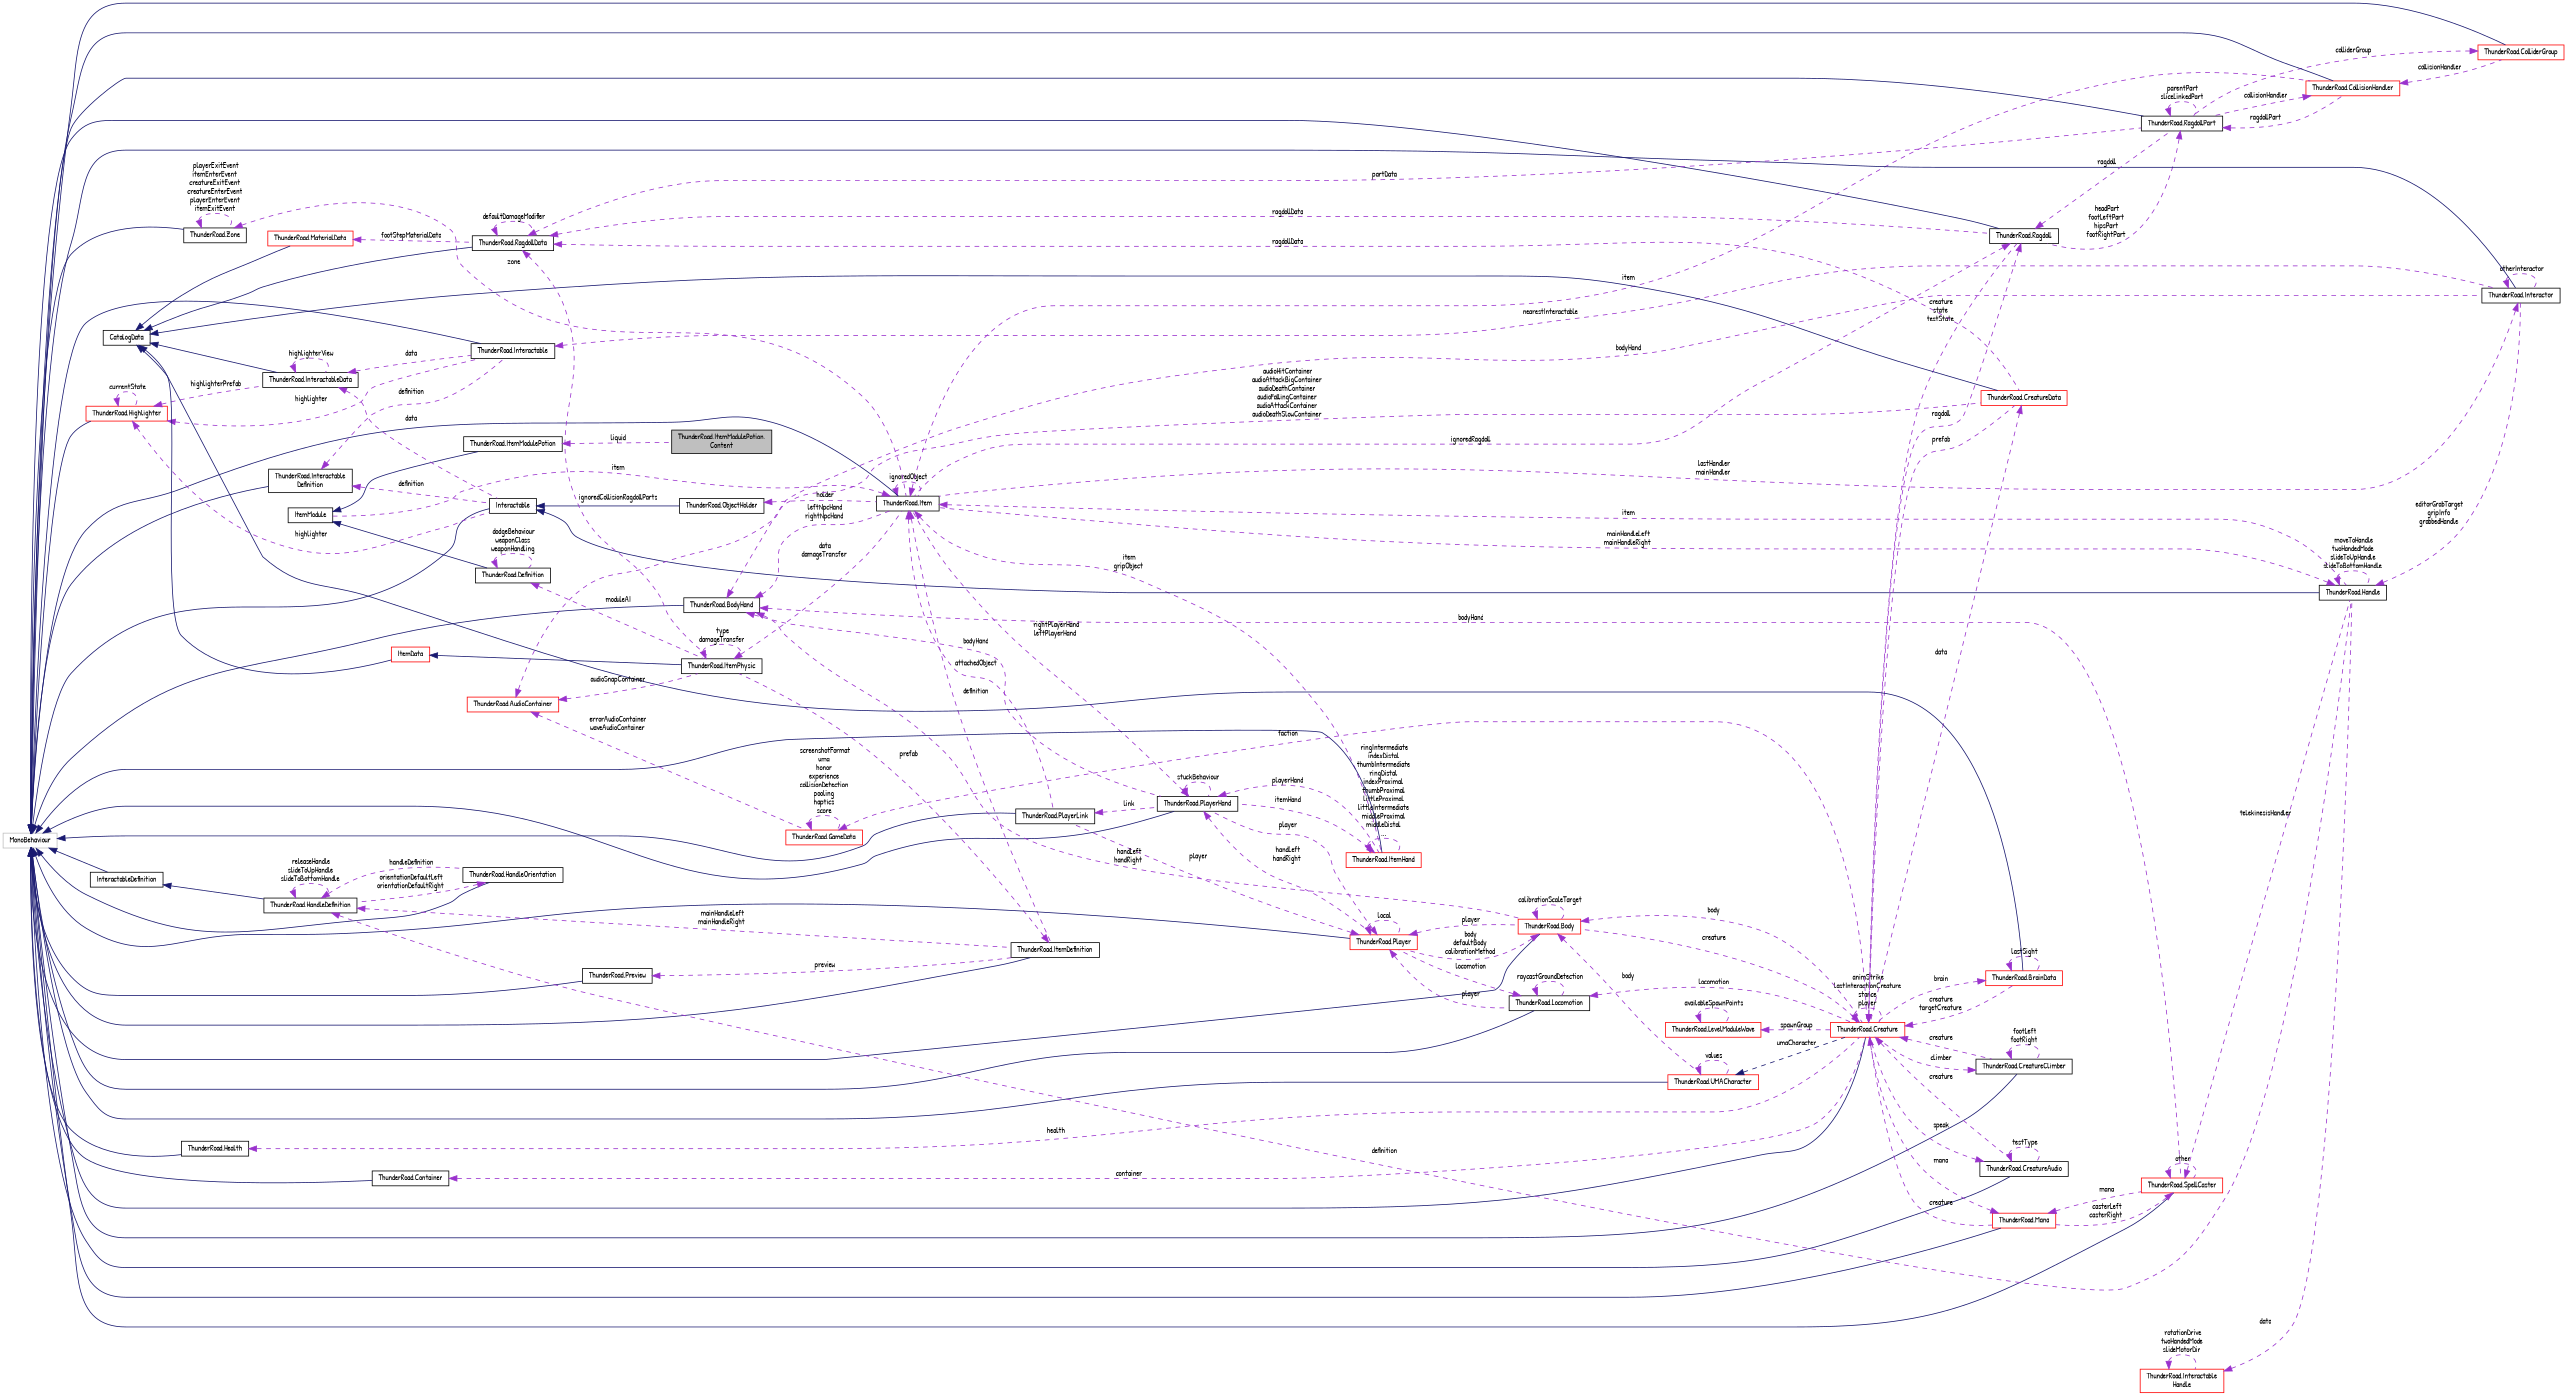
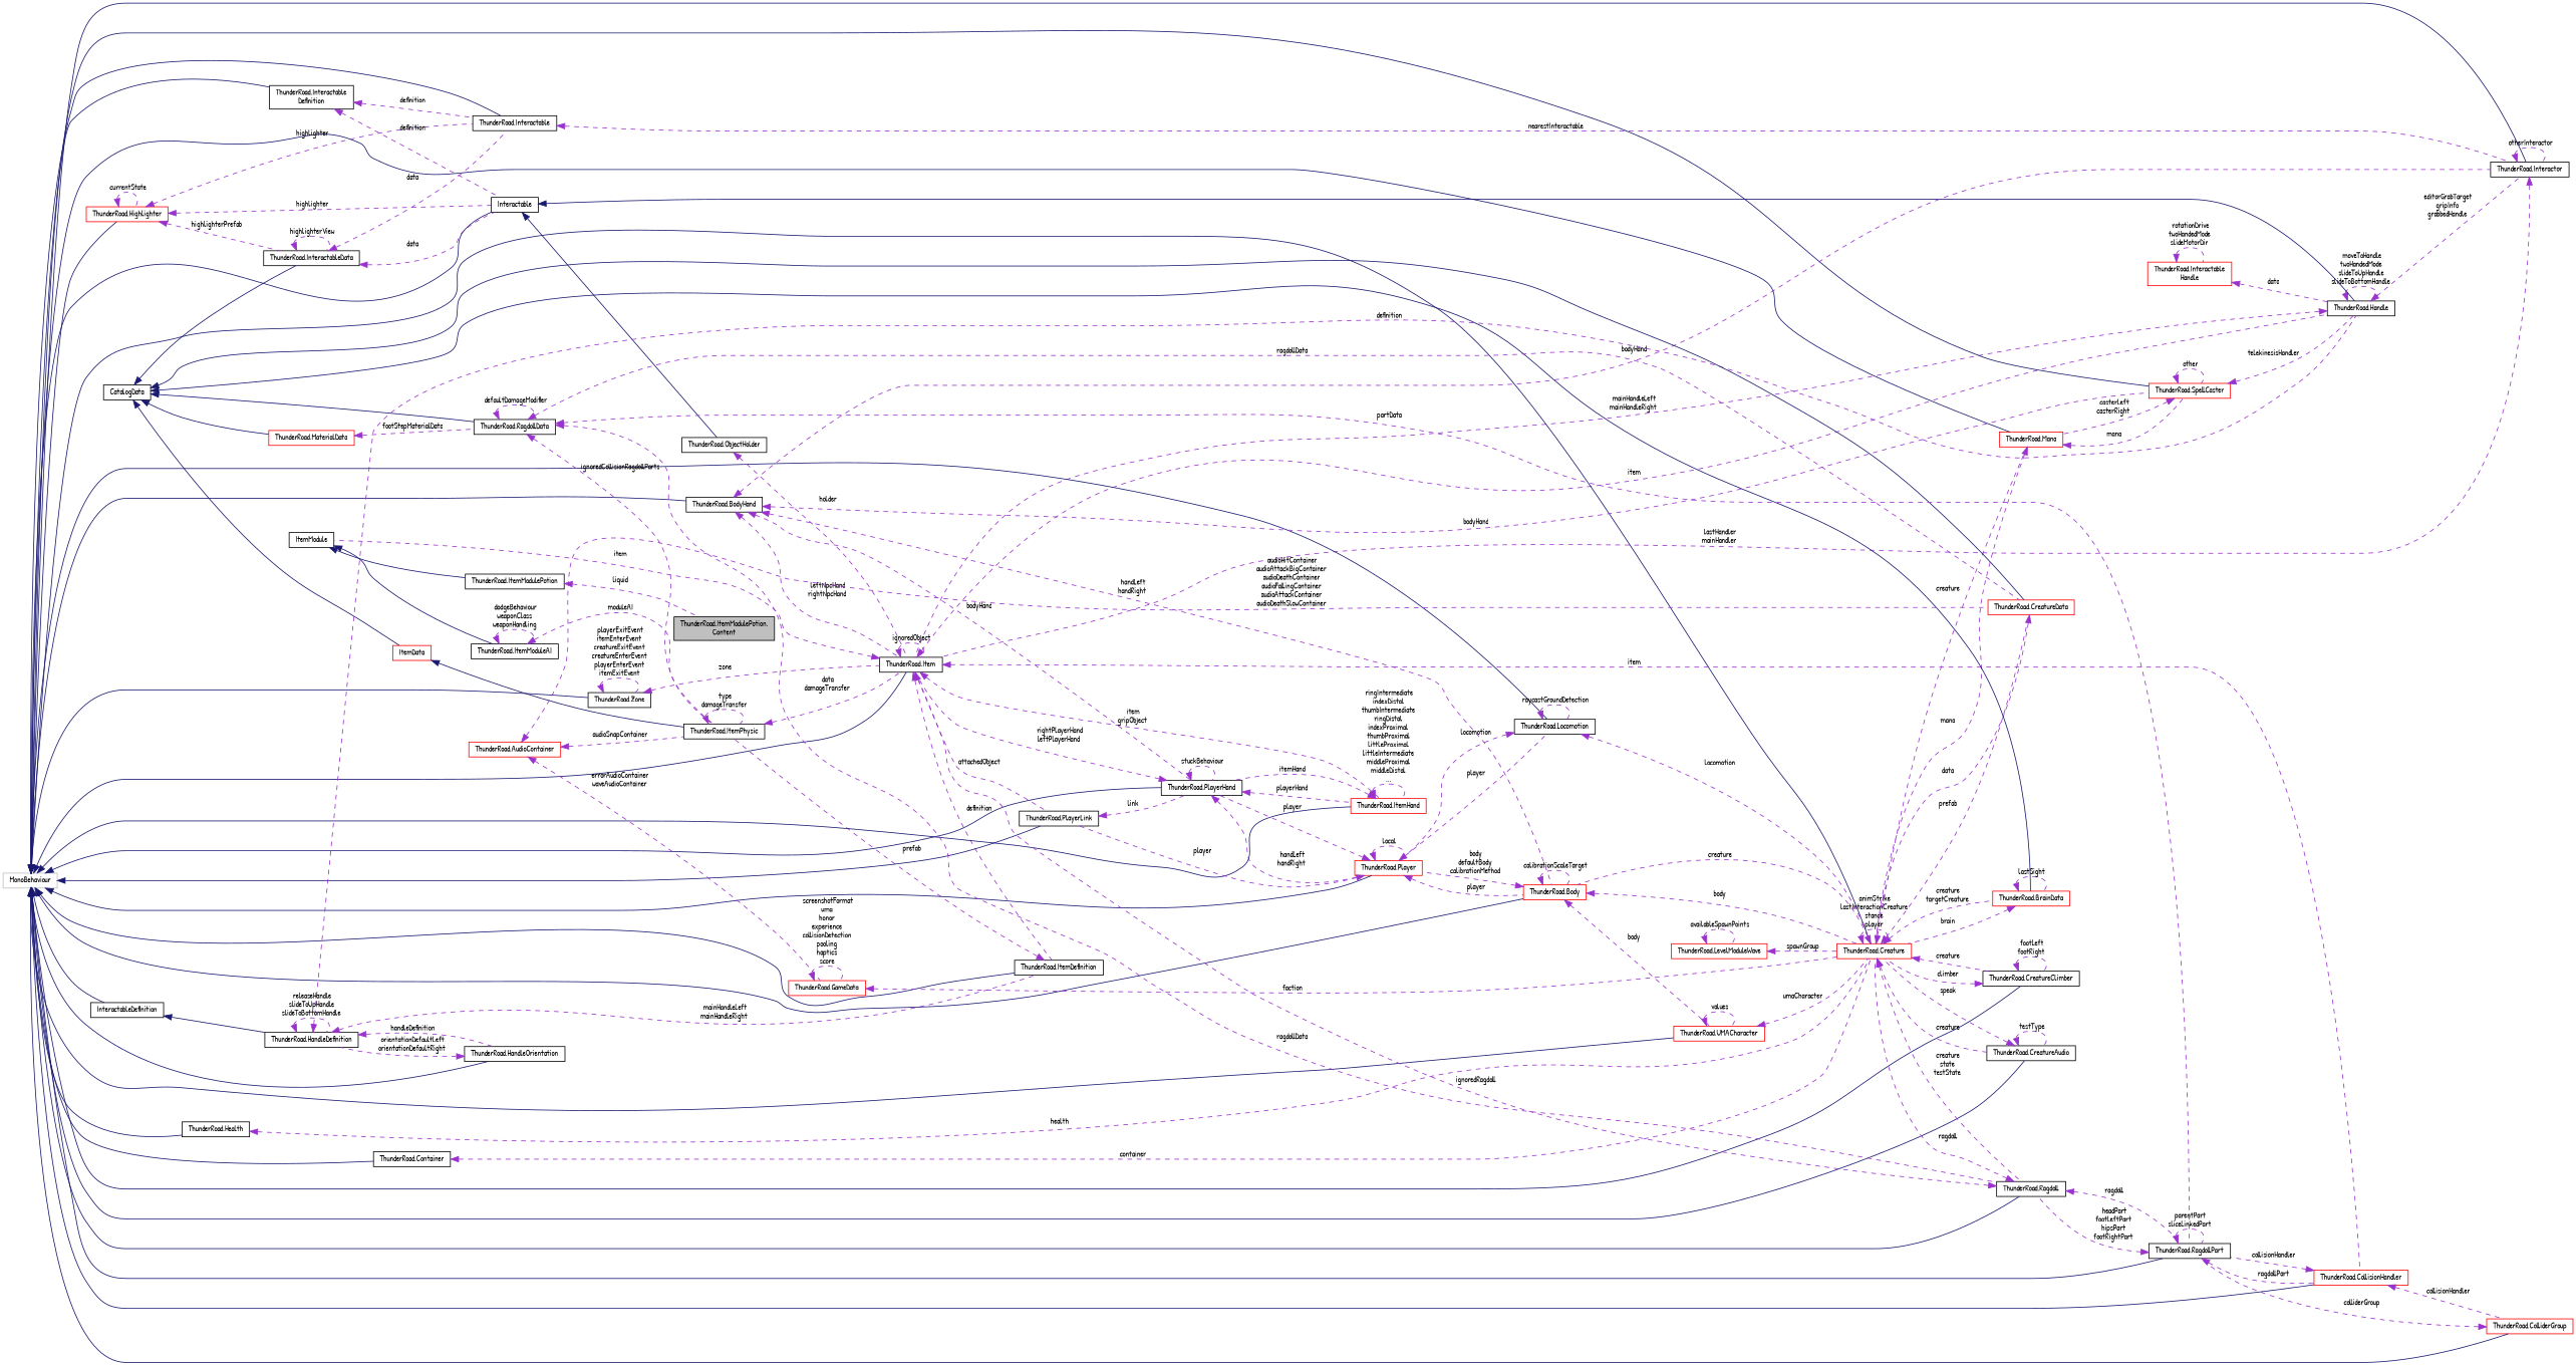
  digraph {
    fontname="Patrick Hand"
    rankdir=LR
    node [color=black fillcolor=white fontname="Patrick Hand" fontsize=10 shape=record style=filled]
    edge [color=darkorchid3 dir=back fontname="Patrick Hand" fontsize=10 labelfontname=Helvetica labelfontsize=10 style=dashed]
    n1 [fillcolor=grey75 fontcolor=black height=0.2 label="ThunderRoad.ItemModulePotion.\lContent" width=0.4]
    n2 [height=0.2 label="ThunderRoad.ItemModulePotion" width=0.4]
    n3 [height=0.2 label=ItemModule width=0.4]
-   n4 [height=0.2 label="ThunderRoad.Definition" width=0.4]
+   n4 [height=0.2 label="ThunderRoad.ItemModuleAI" width=0.4]
    n5 [height=0.2 label="ThunderRoad.ItemPhysic" width=0.4]
    n6 [height=0.2 label="ThunderRoad.Item" width=0.4]
    n7 [height=0.2 label="ThunderRoad.Handle" width=0.4]
    n8 [height=0.2 label="ThunderRoad.PlayerLink" width=0.4]
    n9 [color=red height=0.2 label="ThunderRoad.ItemHand" width=0.4]
    n10 [color=red height=0.2 label="ThunderRoad.CollisionHandler" width=0.4]
    n11 [height=0.2 label="ThunderRoad.ItemDefinition" width=0.4]
    n12 [height=0.2 label="ThunderRoad.Interactor" width=0.4]
    n13 [height=0.2 label="ThunderRoad.PlayerHand" width=0.4]
    n14 [height=0.2 label="ThunderRoad.RagdollPart" width=0.4]
    n15 [color=red height=0.2 label="ThunderRoad.ColliderGroup" width=0.4]
    n16 [color=grey75 height=0.2 label=MonoBehaviour width=0.4]
    n17 [height=0.2 label=Interactable width=0.4]
    n18 [color=red height=0.2 label="ThunderRoad.Highlighter" width=0.4]
    n19 [height=0.2 label="ThunderRoad.Interactable\lDefinition" width=0.4]
    n20 [height=0.2 label=InteractableDefinition width=0.4]
    n21 [height=0.2 label="ThunderRoad.HandleOrientation" width=0.4]
    n22 [color=red height=0.2 label="ThunderRoad.SpellCaster" width=0.4]
    n23 [color=red height=0.2 label="ThunderRoad.Mana" width=0.4]
    n24 [color=red height=0.2 label="ThunderRoad.Creature" width=0.4]
    n25 [height=0.2 label="ThunderRoad.CreatureClimber" width=0.4]
    n26 [height=0.2 label="ThunderRoad.Health" width=0.4]
    n27 [height=0.2 label="ThunderRoad.Locomotion" width=0.4]
    n28 [color=red height=0.2 label="ThunderRoad.Player" width=0.4]
    n29 [color=red height=0.2 label="ThunderRoad.Body" width=0.4]
    n30 [height=0.2 label="ThunderRoad.BodyHand" width=0.4]
    n31 [height=0.2 label="ThunderRoad.Ragdoll" width=0.4]
    n32 [height=0.2 label="ThunderRoad.CreatureAudio" width=0.4]
    n33 [color=red height=0.2 label="ThunderRoad.UMACharacter" width=0.4]
    n34 [height=0.2 label="ThunderRoad.Container" width=0.4]
    n35 [height=0.2 label="ThunderRoad.Interactable" width=0.4]
-   n36 [height=0.2 label="ThunderRoad.Preview" width=0.4]
    n37 [height=0.2 label="ThunderRoad.Zone" width=0.4]
    n38 [height=0.2 label="ThunderRoad.ObjectHolder" width=0.4]
    n39 [height=0.2 label="ThunderRoad.InteractableData" width=0.4]
    n40 [height=0.2 label="ThunderRoad.HandleDefinition" width=0.4]
    n41 [color=red height=0.2 label="ThunderRoad.CreatureData" width=0.4]
    n42 [color=red height=0.2 label="ThunderRoad.BrainData" width=0.4]
    n43 [height=0.2 label=CatalogData width=0.4]
    n44 [height=0.2 label="ThunderRoad.RagdollData" width=0.4]
    n45 [color=red height=0.2 label="ThunderRoad.MaterialData" width=0.4]
    n46 [color=red height=0.2 label=ItemData width=0.4]
    n47 [color=red height=0.2 label="ThunderRoad.Interactable\lHandle" width=0.4]
    n48 [color=red height=0.2 label="ThunderRoad.GameData" width=0.4]
    n49 [color=red height=0.2 label="ThunderRoad.AudioContainer" width=0.4]
    n50 [color=red height=0.2 label="ThunderRoad.LevelModuleWave" width=0.4]
    n2 -> n1 [label=" liquid"]
    n3 -> n2 [color=midnightblue style=solid]
    n3 -> n4 [color=midnightblue style=solid]
    n4 -> n4 [label=" dodgeBehaviour\nweaponClass\nweaponHandling"]
    n4 -> n5 [label=" moduleAI"]
    n5 -> n5 [label=" type\ndamageTransfer"]
    n5 -> n6 [label=" data\ndamageTransfer"]
    n6 -> n3 [label=" item"]
    n6 -> n6 [label=" ignoredObject"]
    n6 -> n7 [label=" item"]
    n6 -> n8 [label=" attachedObject"]
    n6 -> n9 [label=" item\ngripObject"]
    n6 -> n10 [label=" item"]
    n6 -> n11 [label=" definition"]
    n7 -> n6 [label=" mainHandleLeft\nmainHandleRight"]
    n7 -> n7 [label=" moveToHandle\ntwoHandedMode\nslideToUpHandle\nslideToBottomHandle"]
    n7 -> n12 [label=" editorGrabTarget\ngripInfo\ngrabbedHandle"]
    n8 -> n13 [label=" link"]
    n9 -> n9 [label=" ringIntermediate\nindexDistal\nthumbIntermediate\nringDistal\nindexProximal\nthumbProximal\nlittleProximal\nlittleIntermediate\nmiddleProximal\nmiddleDistal\n..."]
    n9 -> n13 [label=" itemHand"]
    n10 -> n14 [label=" collisionHandler"]
    n10 -> n15 [label=" collisionHandler"]
    n11 -> n5 [label=" prefab"]
    n12 -> n6 [label=" lastHandler\nmainHandler"]
    n12 -> n12 [label=" otherInteractor"]
    n13 -> n6 [label=" rightPlayerHand\nleftPlayerHand"]
    n13 -> n9 [label=" playerHand"]
    n13 -> n13 [label=" stuckBehaviour"]
    n13 -> n28 [label=" handLeft\nhandRight"]
    n14 -> n10 [label=" ragdollPart"]
    n14 -> n14 [label=" parentPart\nsliceLinkedPart"]
    n14 -> n31 [label=" headPart\nfootLeftPart\nhipsPart\nfootRightPart"]
    n15 -> n14 [label=" colliderGroup"]
    n16 -> n6 [color=midnightblue style=solid]
    n16 -> n8 [color=midnightblue style=solid]
    n16 -> n9 [color=midnightblue style=solid]
    n16 -> n10 [color=midnightblue style=solid]
    n16 -> n11 [color=midnightblue style=solid]
    n16 -> n12 [color=midnightblue style=solid]
    n16 -> n13 [color=midnightblue style=solid]
    n16 -> n14 [color=midnightblue style=solid]
    n16 -> n15 [color=midnightblue style=solid]
    n16 -> n17 [color=midnightblue style=solid]
    n16 -> n18 [color=midnightblue style=solid]
    n16 -> n19 [color=midnightblue style=solid]
    n16 -> n20 [color=midnightblue style=solid]
    n16 -> n21 [color=midnightblue style=solid]
    n16 -> n22 [color=midnightblue style=solid]
    n16 -> n23 [color=midnightblue style=solid]
    n16 -> n24 [color=midnightblue style=solid]
    n16 -> n25 [color=midnightblue style=solid]
    n16 -> n26 [color=midnightblue style=solid]
    n16 -> n27 [color=midnightblue style=solid]
    n16 -> n28 [color=midnightblue style=solid]
    n16 -> n29 [color=midnightblue style=solid]
    n16 -> n30 [color=midnightblue style=solid]
    n16 -> n31 [color=midnightblue style=solid]
    n16 -> n32 [color=midnightblue style=solid]
    n16 -> n33 [color=midnightblue style=solid]
    n16 -> n34 [color=midnightblue style=solid]
    n16 -> n35 [color=midnightblue style=solid]
-   n16 -> n36 [color=midnightblue style=solid]
    n16 -> n37 [color=midnightblue style=solid]
    n17 -> n7 [color=midnightblue style=solid]
    n17 -> n38 [color=midnightblue style=solid]
    n18 -> n17 [label=" highlighter"]
    n18 -> n18 [label=" currentState"]
    n18 -> n35 [label=" highlighter"]
    n18 -> n39 [label=" highlighterPrefab"]
    n19 -> n17 [label=" definition"]
    n19 -> n35 [label=" definition"]
    n20 -> n40 [color=midnightblue style=solid]
    n21 -> n40 [label=" orientationDefaultLeft\norientationDefaultRight"]
    n22 -> n7 [label=" telekinesisHandler"]
    n22 -> n22 [label=" other"]
    n22 -> n23 [label=" casterLeft\ncasterRight"]
    n23 -> n22 [label=" mana"]
    n23 -> n24 [label=" mana"]
    n24 -> n23 [label=" creature"]
    n24 -> n24 [label=" animStrike\nlastInteractionCreature\nstance\nplayer"]
    n24 -> n25 [label=" creature"]
    n24 -> n29 [label=" creature"]
    n24 -> n31 [label=" creature\nstate\ntestState"]
    n24 -> n32 [label=" creature"]
    n24 -> n41 [label=" prefab"]
    n24 -> n42 [label=" creature\ntargetCreature"]
    n25 -> n24 [label=" climber"]
    n25 -> n25 [label=" footLeft\nfootRight"]
    n26 -> n24 [label=" health"]
    n27 -> n24 [label=" locomotion"]
    n27 -> n27 [label=" raycastGroundDetection"]
    n27 -> n28 [label=" locomotion"]
    n28 -> n8 [label=" player"]
    n28 -> n13 [label=" player"]
    n28 -> n27 [label=" player"]
    n28 -> n28 [label=" local"]
    n28 -> n29 [label=" player"]
    n29 -> n24 [label=" body"]
    n29 -> n28 [label=" body\ndefaultBody\ncalibrationMethod"]
    n29 -> n29 [label=" calibrationScaleTarget"]
    n29 -> n33 [label=" body"]
    n30 -> n6 [label=" leftNpcHand\nrightNpcHand"]
    n30 -> n12 [label=" bodyHand"]
    n30 -> n13 [label=" bodyHand"]
    n30 -> n22 [label=" bodyHand"]
    n30 -> n29 [label=" handLeft\nhandRight"]
    n31 -> n6 [label=" ignoredRagdoll"]
    n31 -> n14 [label=" ragdoll"]
    n31 -> n24 [label=" ragdoll"]
    n32 -> n24 [label=" speak"]
    n32 -> n32 [label=" testType"]
-   n33 -> n24 [color=midnightblue label=" umaCharacter"]
+   n33 -> n24 [label=" umaCharacter"]
    n33 -> n33 [label=" values"]
    n34 -> n24 [label=" container"]
    n35 -> n12 [label=" nearestInteractable"]
-   n36 -> n11 [label=" preview"]
    n37 -> n6 [label=" zone"]
    n37 -> n37 [label=" playerExitEvent\nitemEnterEvent\ncreatureExitEvent\ncreatureEnterEvent\nplayerEnterEvent\nitemExitEvent"]
    n38 -> n6 [label=" holder"]
    n39 -> n17 [label=" data"]
    n39 -> n35 [label=" data"]
    n39 -> n39 [label=" highlighterView"]
    n40 -> n7 [label=" definition"]
    n40 -> n11 [label=" mainHandleLeft\nmainHandleRight"]
    n40 -> n21 [label=" handleDefinition"]
    n40 -> n40 [label=" releaseHandle\nslideToUpHandle\nslideToBottomHandle"]
    n41 -> n24 [label=" data"]
    n42 -> n24 [label=" brain"]
    n42 -> n42 [label=" lastSight"]
    n43 -> n39 [color=midnightblue style=solid]
    n43 -> n41 [color=midnightblue style=solid]
    n43 -> n42 [color=midnightblue style=solid]
    n43 -> n44 [color=midnightblue style=solid]
    n43 -> n45 [color=midnightblue style=solid]
    n43 -> n46 [color=midnightblue style=solid]
    n44 -> n5 [label=" ignoredCollisionRagdollParts"]
    n44 -> n14 [label=" partData"]
    n44 -> n31 [label=" ragdollData"]
    n44 -> n41 [label=" ragdollData"]
    n44 -> n44 [label=" defaultDamageModifier"]
    n45 -> n44 [label=" footStepMaterialData"]
    n46 -> n5 [color=midnightblue style=solid]
    n47 -> n7 [label=" data"]
    n47 -> n47 [label=" rotationDrive\ntwoHandedMode\nslideMotorDir"]
    n48 -> n24 [label=" faction"]
    n48 -> n48 [label=" screenshotFormat\numa\nhonor\nexperience\ncollisionDetection\npooling\nhaptics\nscore"]
    n49 -> n5 [label=" audioSnapContainer"]
    n49 -> n41 [label=" audioHitContainer\naudioAttackBigContainer\naudioDeathContainer\naudioFallingContainer\naudioAttackContainer\naudioDeathSlowContainer"]
    n49 -> n48 [label=" errorAudioContainer\nwaveAudioContainer"]
    n50 -> n24 [label=" spawnGroup"]
    n50 -> n50 [label=" availableSpawnPoints"]
  }
